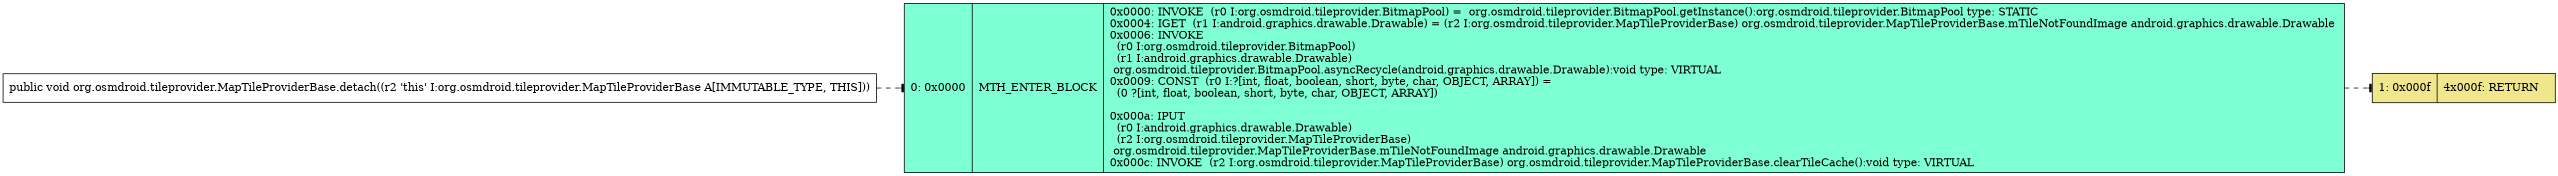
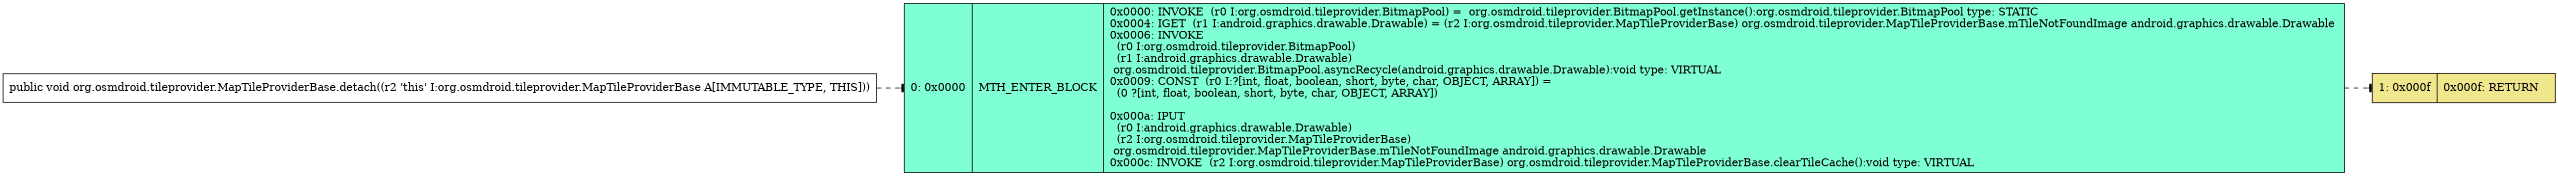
  digraph {
    rankdir=LR
    node [shape=record style=filled]
    edge [style=dashed arrowhead=tee]
    n1 [label="{0\:\ 0x0000|MTH_ENTER_BLOCK\l|0x0000: INVOKE  (r0 I:org.osmdroid.tileprovider.BitmapPool) =  org.osmdroid.tileprovider.BitmapPool.getInstance():org.osmdroid.tileprovider.BitmapPool type: STATIC \l0x0004: IGET  (r1 I:android.graphics.drawable.Drawable) = (r2 I:org.osmdroid.tileprovider.MapTileProviderBase) org.osmdroid.tileprovider.MapTileProviderBase.mTileNotFoundImage android.graphics.drawable.Drawable \l0x0006: INVOKE  \l  (r0 I:org.osmdroid.tileprovider.BitmapPool)\l  (r1 I:android.graphics.drawable.Drawable)\l org.osmdroid.tileprovider.BitmapPool.asyncRecycle(android.graphics.drawable.Drawable):void type: VIRTUAL \l0x0009: CONST  (r0 I:?[int, float, boolean, short, byte, char, OBJECT, ARRAY]) = \l  (0 ?[int, float, boolean, short, byte, char, OBJECT, ARRAY])\l \l0x000a: IPUT  \l  (r0 I:android.graphics.drawable.Drawable)\l  (r2 I:org.osmdroid.tileprovider.MapTileProviderBase)\l org.osmdroid.tileprovider.MapTileProviderBase.mTileNotFoundImage android.graphics.drawable.Drawable \l0x000c: INVOKE  (r2 I:org.osmdroid.tileprovider.MapTileProviderBase) org.osmdroid.tileprovider.MapTileProviderBase.clearTileCache():void type: VIRTUAL \l}" fillcolor=aquamarine]
-   n2 [label="{1\:\ 0x000f|4x000f: RETURN   \l}" fillcolor=khaki]
+   n2 [label="{1\:\ 0x000f|0x000f: RETURN   \l}" fillcolor=khaki]
    n3 [label="{public void org.osmdroid.tileprovider.MapTileProviderBase.detach((r2 'this' I:org.osmdroid.tileprovider.MapTileProviderBase A[IMMUTABLE_TYPE, THIS])) }" fillcolor=white]
    n1 -> n2
    n3 -> n1
  }
